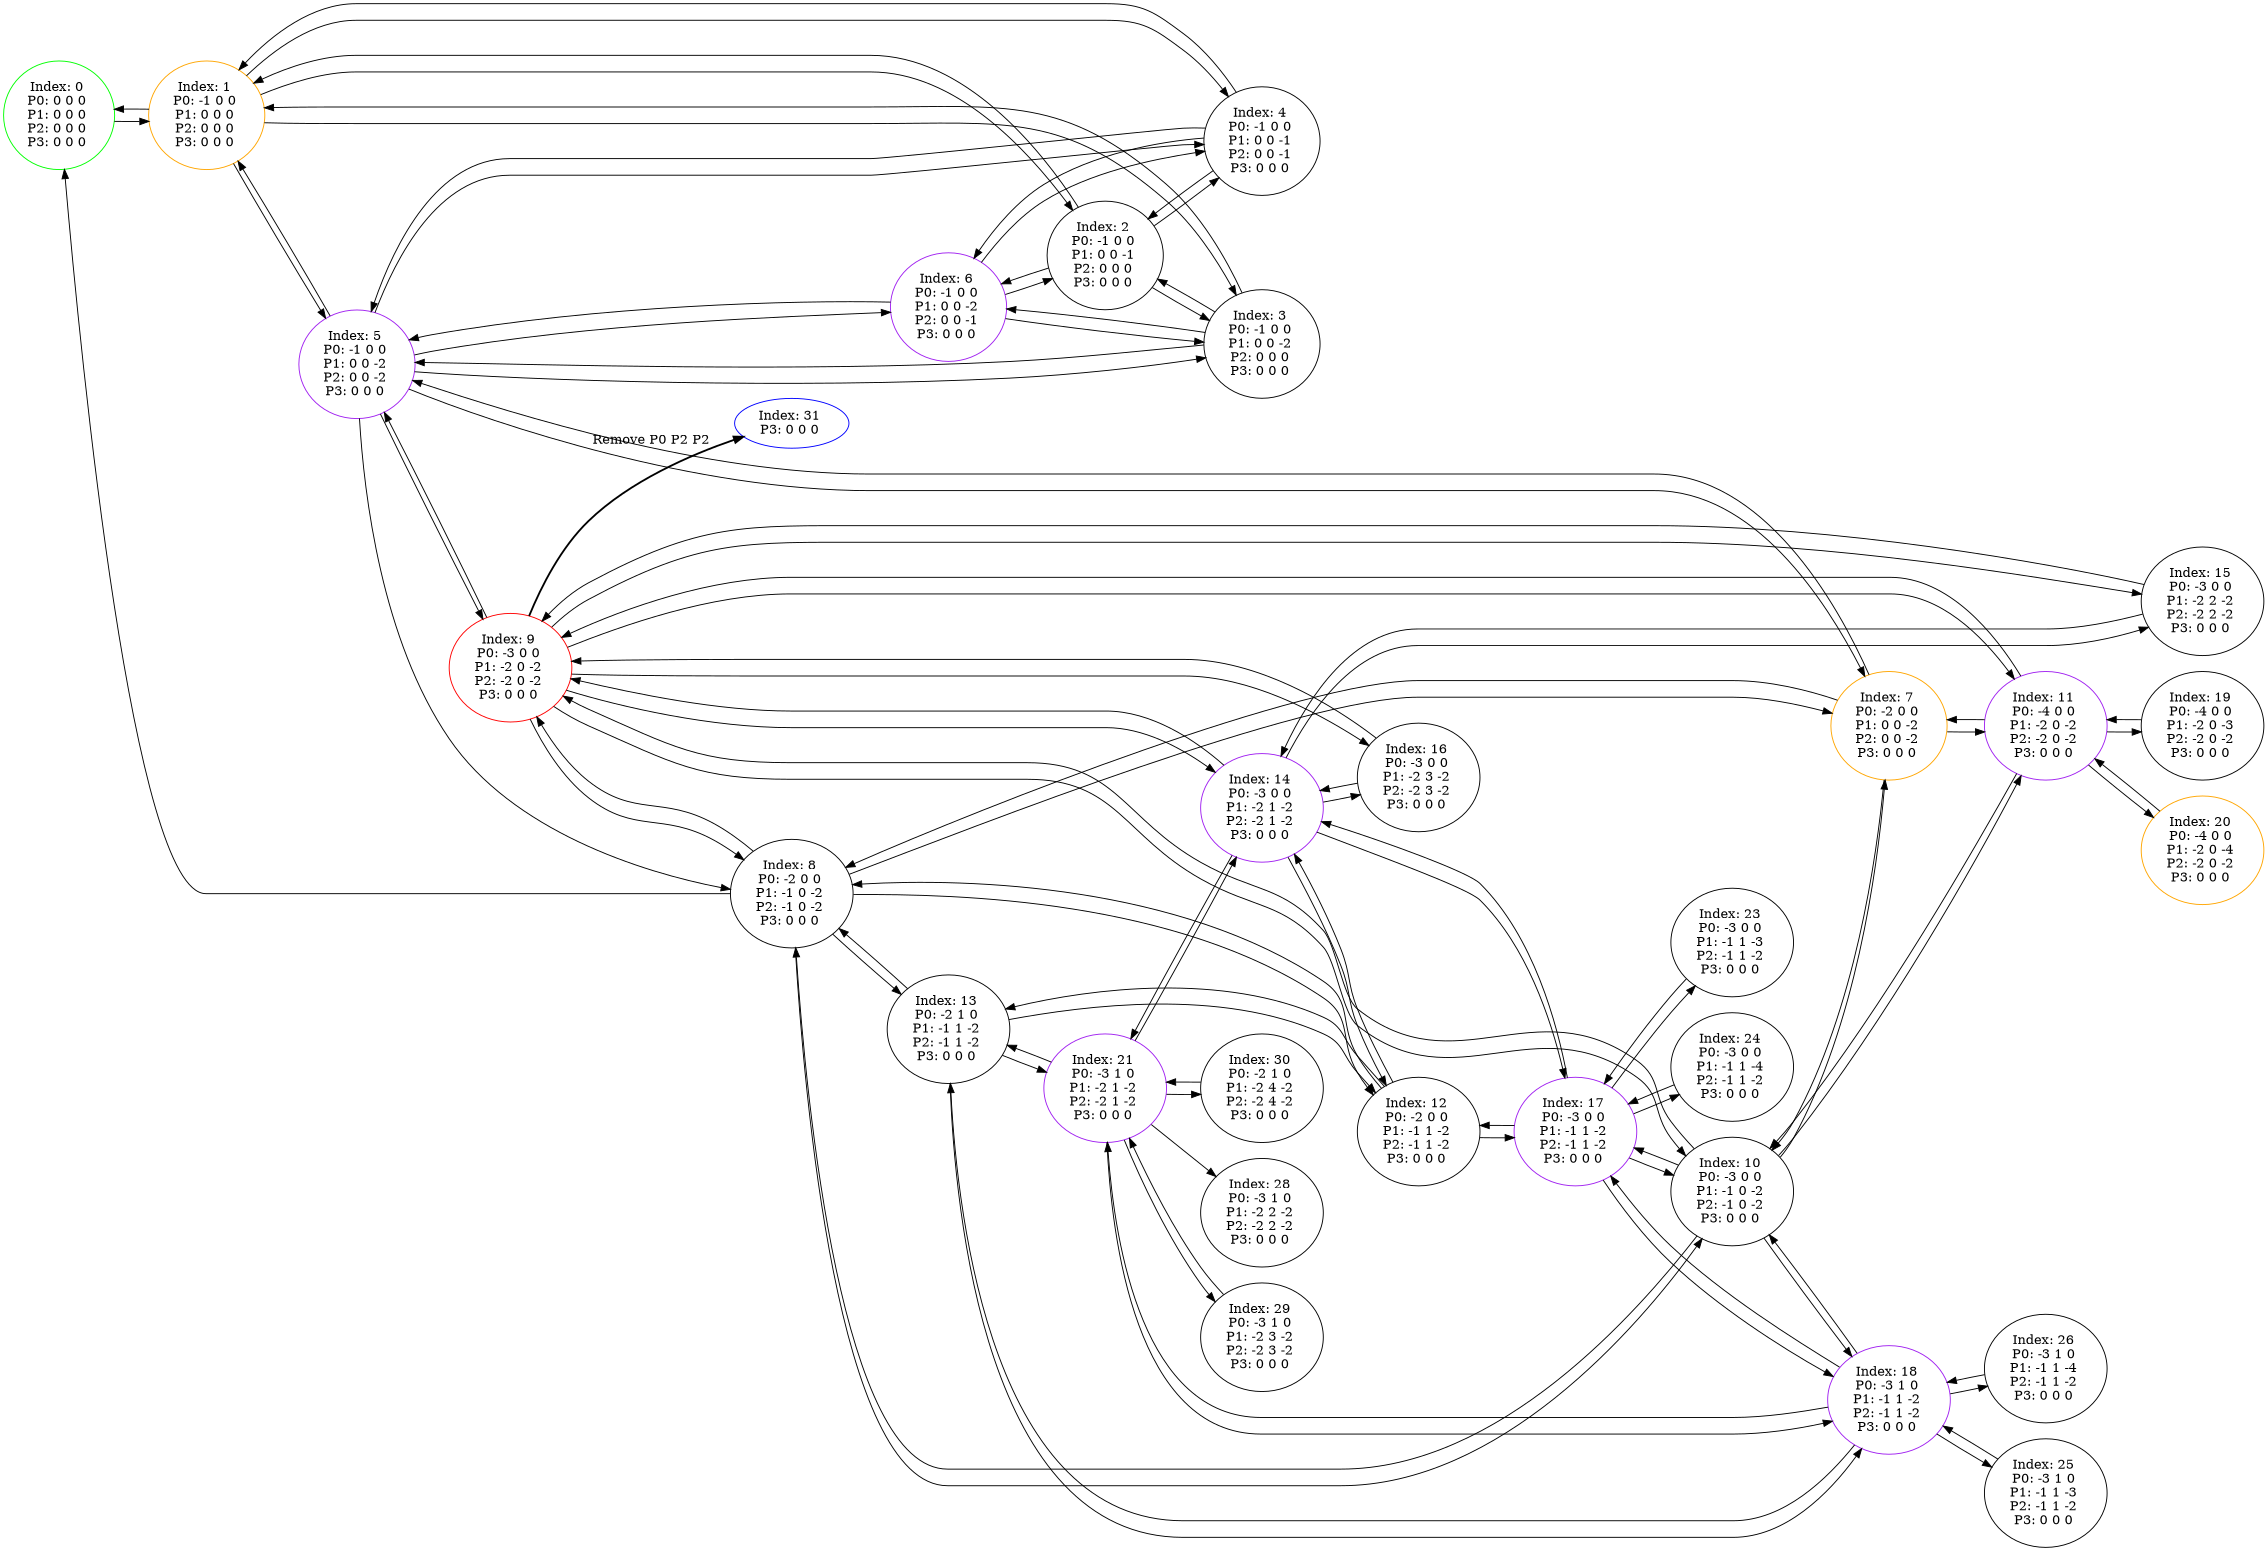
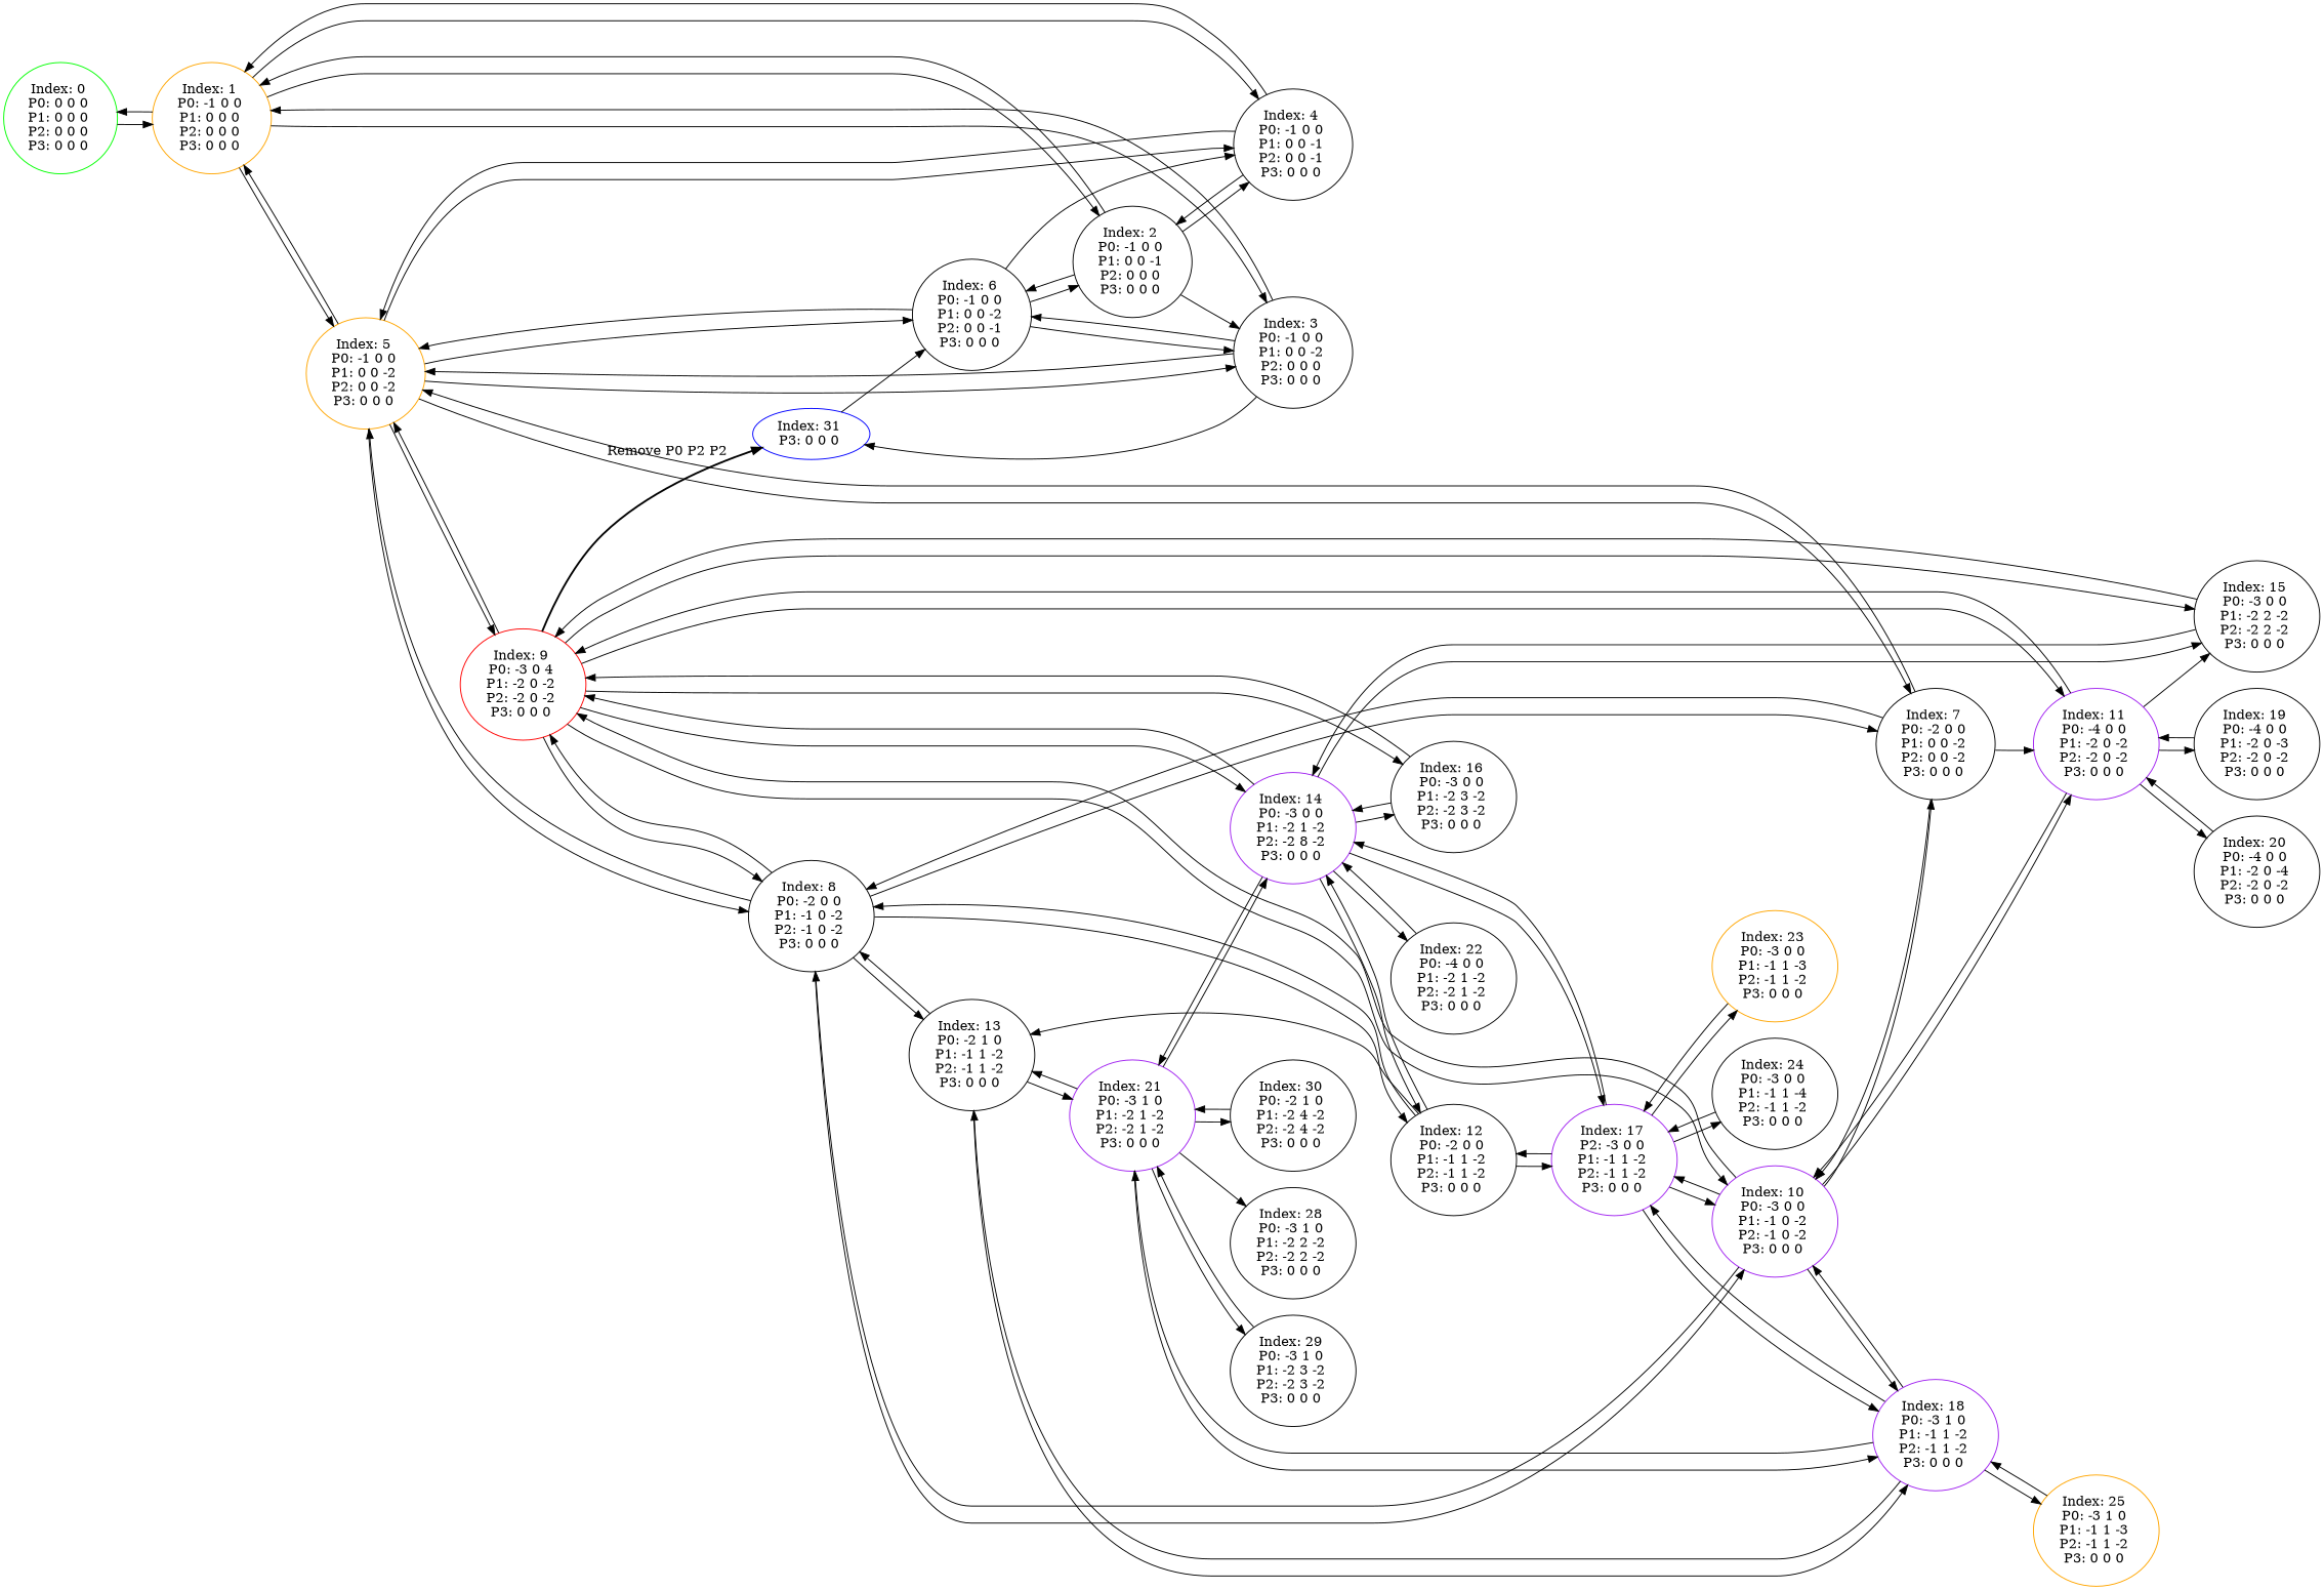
  digraph {
    color=black
    rankdir=LR
    n1 [color=green label="Index: 0 \nP0: 0 0 0 \nP1: 0 0 0 \nP2: 0 0 0 \nP3: 0 0 0 \n"]
    n2 [color=orange label="Index: 1 \nP0: -1 0 0 \nP1: 0 0 0 \nP2: 0 0 0 \nP3: 0 0 0 \n"]
    n3 [label="Index: 2 \nP0: -1 0 0 \nP1: 0 0 -1 \nP2: 0 0 0 \nP3: 0 0 0 \n"]
    n4 [label="Index: 3 \nP0: -1 0 0 \nP1: 0 0 -2 \nP2: 0 0 0 \nP3: 0 0 0 \n"]
    n5 [label="Index: 4 \nP0: -1 0 0 \nP1: 0 0 -1 \nP2: 0 0 -1 \nP3: 0 0 0 \n"]
-   n6 [color=purple label="Index: 5 \nP0: -1 0 0 \nP1: 0 0 -2 \nP2: 0 0 -2 \nP3: 0 0 0 \n"]
-   n7 [label="Index: 6 \nP0: -1 0 0 \nP1: 0 0 -2 \nP2: 0 0 -1 \nP3: 0 0 0 \n" color=purple]
-   n8 [label="Index: 7 \nP0: -2 0 0 \nP1: 0 0 -2 \nP2: 0 0 -2 \nP3: 0 0 0 \n" color=orange]
+   n6 [color=orange label="Index: 5 \nP0: -1 0 0 \nP1: 0 0 -2 \nP2: 0 0 -2 \nP3: 0 0 0 \n"]
+   n7 [label="Index: 6 \nP0: -1 0 0 \nP1: 0 0 -2 \nP2: 0 0 -1 \nP3: 0 0 0 \n"]
+   n8 [label="Index: 7 \nP0: -2 0 0 \nP1: 0 0 -2 \nP2: 0 0 -2 \nP3: 0 0 0 \n"]
    n9 [label="Index: 8 \nP0: -2 0 0 \nP1: -1 0 -2 \nP2: -1 0 -2 \nP3: 0 0 0 \n"]
-   n10 [color=red label="Index: 9 \nP0: -3 0 0 \nP1: -2 0 -2 \nP2: -2 0 -2 \nP3: 0 0 0 \n"]
-   n11 [label="Index: 10 \nP0: -3 0 0 \nP1: -1 0 -2 \nP2: -1 0 -2 \nP3: 0 0 0 \n"]
+   n10 [color=red label="Index: 9 \nP0: -3 0 4 \nP1: -2 0 -2 \nP2: -2 0 -2 \nP3: 0 0 0 \n"]
+   n11 [label="Index: 10 \nP0: -3 0 0 \nP1: -1 0 -2 \nP2: -1 0 -2 \nP3: 0 0 0 \n" color=purple]
    n12 [color=purple label="Index: 11 \nP0: -4 0 0 \nP1: -2 0 -2 \nP2: -2 0 -2 \nP3: 0 0 0 \n"]
    n13 [label="Index: 12 \nP0: -2 0 0 \nP1: -1 1 -2 \nP2: -1 1 -2 \nP3: 0 0 0 \n"]
    n14 [label="Index: 13 \nP0: -2 1 0 \nP1: -1 1 -2 \nP2: -1 1 -2 \nP3: 0 0 0 \n"]
-   n15 [color=purple label="Index: 14 \nP0: -3 0 0 \nP1: -2 1 -2 \nP2: -2 1 -2 \nP3: 0 0 0 \n"]
+   n15 [color=purple label="Index: 14 \nP0: -3 0 0 \nP1: -2 1 -2 \nP2: -2 8 -2 \nP3: 0 0 0 \n"]
    n16 [label="Index: 15 \nP0: -3 0 0 \nP1: -2 2 -2 \nP2: -2 2 -2 \nP3: 0 0 0 \n"]
    n17 [label="Index: 16 \nP0: -3 0 0 \nP1: -2 3 -2 \nP2: -2 3 -2 \nP3: 0 0 0 \n"]
    n18 [color=blue label="Index: 31 \nP3: 0 0 0 \n"]
-   n19 [color=purple label="Index: 17 \nP0: -3 0 0 \nP1: -1 1 -2 \nP2: -1 1 -2 \nP3: 0 0 0 \n"]
+   n19 [color=purple label="Index: 17 \nP2: -3 0 0 \nP1: -1 1 -2 \nP2: -1 1 -2 \nP3: 0 0 0 \n"]
    n20 [color=purple label="Index: 18 \nP0: -3 1 0 \nP1: -1 1 -2 \nP2: -1 1 -2 \nP3: 0 0 0 \n"]
    n21 [label="Index: 19 \nP0: -4 0 0 \nP1: -2 0 -3 \nP2: -2 0 -2 \nP3: 0 0 0 \n"]
-   n22 [label="Index: 20 \nP0: -4 0 0 \nP1: -2 0 -4 \nP2: -2 0 -2 \nP3: 0 0 0 \n" color=orange]
+   n22 [label="Index: 20 \nP0: -4 0 0 \nP1: -2 0 -4 \nP2: -2 0 -2 \nP3: 0 0 0 \n"]
    n23 [color=purple label="Index: 21 \nP0: -3 1 0 \nP1: -2 1 -2 \nP2: -2 1 -2 \nP3: 0 0 0 \n"]
-   n25 [label="Index: 23 \nP0: -3 0 0 \nP1: -1 1 -3 \nP2: -1 1 -2 \nP3: 0 0 0 \n"]
+   n24 [label="Index: 22 \nP0: -4 0 0 \nP1: -2 1 -2 \nP2: -2 1 -2 \nP3: 0 0 0 \n"]
+   n25 [label="Index: 23 \nP0: -3 0 0 \nP1: -1 1 -3 \nP2: -1 1 -2 \nP3: 0 0 0 \n" color=orange]
    n26 [label="Index: 24 \nP0: -3 0 0 \nP1: -1 1 -4 \nP2: -1 1 -2 \nP3: 0 0 0 \n"]
-   n27 [label="Index: 25 \nP0: -3 1 0 \nP1: -1 1 -3 \nP2: -1 1 -2 \nP3: 0 0 0 \n"]
-   n28 [label="Index: 26 \nP0: -3 1 0 \nP1: -1 1 -4 \nP2: -1 1 -2 \nP3: 0 0 0 \n"]
+   n27 [label="Index: 25 \nP0: -3 1 0 \nP1: -1 1 -3 \nP2: -1 1 -2 \nP3: 0 0 0 \n" color=orange]
    n29 [label="Index: 28 \nP0: -3 1 0 \nP1: -2 2 -2 \nP2: -2 2 -2 \nP3: 0 0 0 \n"]
    n30 [label="Index: 29 \nP0: -3 1 0 \nP1: -2 3 -2 \nP2: -2 3 -2 \nP3: 0 0 0 \n"]
    n31 [label="Index: 30 \nP0: -2 1 0 \nP1: -2 4 -2 \nP2: -2 4 -2 \nP3: 0 0 0 \n"]
    n1 -> n2
    n2 -> n1
    n2 -> n3
    n2 -> n4
    n2 -> n5
    n2 -> n6
    n3 -> n2
    n3 -> n4
    n3 -> n5
    n3 -> n7
    n4 -> n2
-   n4 -> n3
+   n4 -> n18
    n4 -> n6
    n4 -> n7
    n5 -> n2
    n5 -> n3
    n5 -> n6
-   n5 -> n7
+   n18 -> n7
    n6 -> n2
    n6 -> n4
    n6 -> n5
    n6 -> n7
    n6 -> n8
    n6 -> n9
    n6 -> n10
    n7 -> n3
    n7 -> n4
    n7 -> n5
    n7 -> n6
    n8 -> n6
    n8 -> n9
    n8 -> n11
    n8 -> n12
-   n9 -> n1
+   n9 -> n6
    n9 -> n8
    n9 -> n10
    n9 -> n11
    n9 -> n13
    n9 -> n14
    n10 -> n6
    n10 -> n9
    n10 -> n11
    n10 -> n12
    n10 -> n15
    n10 -> n16
    n10 -> n17
    n10 -> n18 [label=" Remove P0 P2 P2 " style=bold]
    n11 -> n8
    n11 -> n9
    n11 -> n10
    n11 -> n12
    n11 -> n19
    n11 -> n20
-   n12 -> n8
+   n12 -> n16
    n12 -> n10
    n12 -> n11
    n12 -> n21
    n12 -> n22
    n13 -> n9
    n13 -> n14
    n13 -> n15
    n13 -> n19
    n14 -> n9
-   n14 -> n13
    n14 -> n20
    n14 -> n23
    n15 -> n10
    n15 -> n13
    n15 -> n16
    n15 -> n17
    n15 -> n19
    n15 -> n23
+   n15 -> n24
    n16 -> n10
    n16 -> n15
    n17 -> n10
    n17 -> n15
    n19 -> n11
    n19 -> n13
    n19 -> n15
    n19 -> n20
    n19 -> n25
    n19 -> n26
    n20 -> n11
    n20 -> n14
    n20 -> n19
    n20 -> n23
    n20 -> n27
-   n20 -> n28
    n21 -> n12
    n22 -> n12
    n23 -> n14
    n23 -> n15
    n23 -> n20
    n23 -> n29
    n23 -> n30
    n23 -> n31
+   n24 -> n15
    n25 -> n19
    n26 -> n19
    n27 -> n20
-   n28 -> n20
    n30 -> n23
    n31 -> n23
  }
